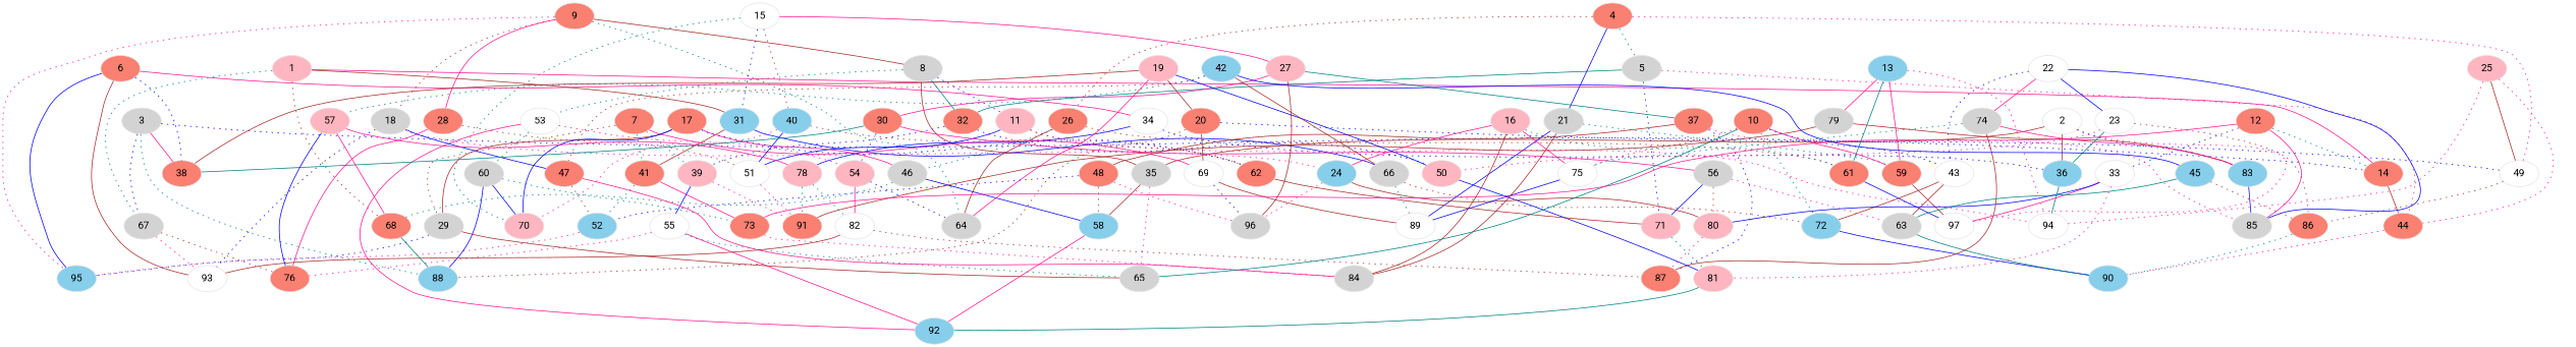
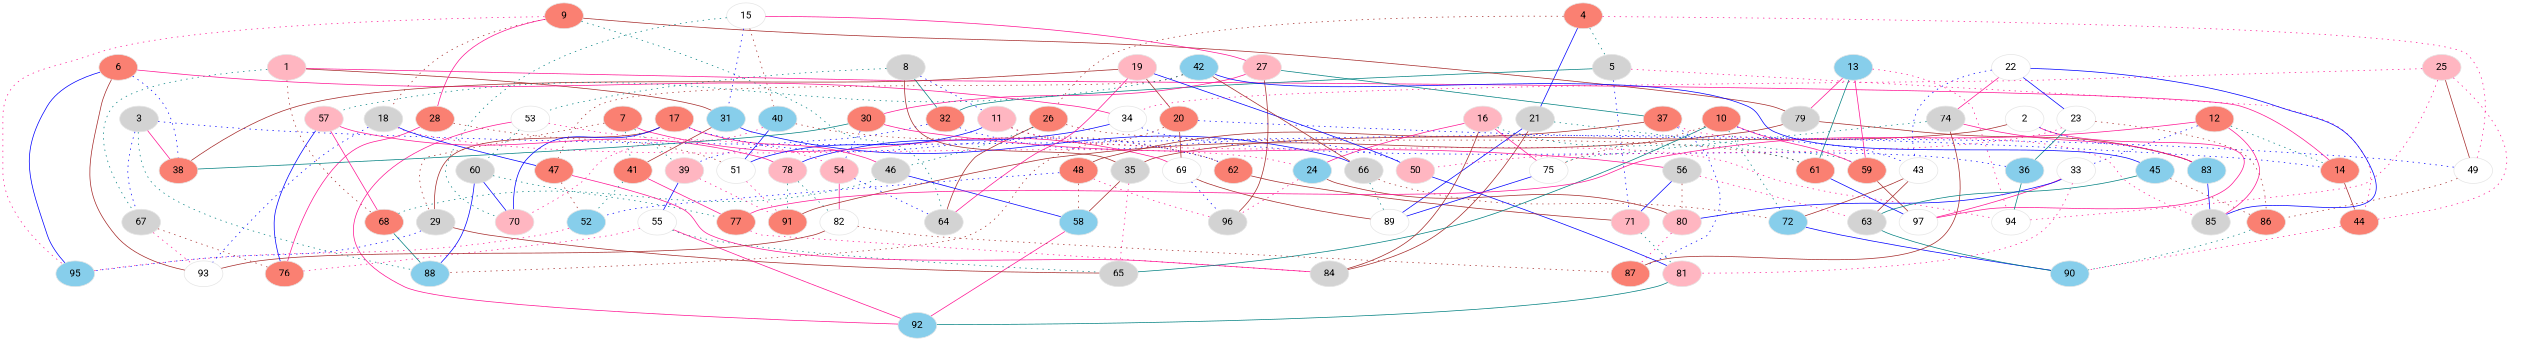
  graph {
    fontname=Roboto
    node [color=gray90 fillcolor=salmon fontname=Roboto style=filled]
    edge [color=deeppink fontname=Roboto style=solid]
    1 [fillcolor=lightpink]
    14
    31 [fillcolor=skyblue]
    67 [fillcolor=lightgrey]
    68
    44
    41
    66 [fillcolor=lightgrey]
    93 [fillcolor=white]
    76
    88 [fillcolor=skyblue]
    2 [fillcolor=white]
    35 [fillcolor=lightgrey]
    36 [fillcolor=skyblue]
    n15 [fillcolor=white label=97]
    83 [fillcolor=skyblue]
    65 [fillcolor=lightgrey]
    58 [fillcolor=skyblue]
    94 [fillcolor=white]
    85 [fillcolor=lightgrey]
    3 [fillcolor=lightgrey]
    38
    5 [fillcolor=lightgrey]
    4
    21 [fillcolor=lightgrey]
    26
    49 [fillcolor=white]
    32
    71 [fillcolor=lightpink]
    59
    84 [fillcolor=lightgrey]
    89 [fillcolor=white]
    64 [fillcolor=lightgrey]
    61
    46 [fillcolor=lightgrey]
    86
    39 [fillcolor=lightpink]
    50 [fillcolor=lightpink]
    90 [fillcolor=skyblue]
    81 [fillcolor=lightpink]
    6
    34 [fillcolor=white]
    95 [fillcolor=skyblue]
    78 [fillcolor=lightpink]
    29 [fillcolor=lightgrey]
    7
    69 [fillcolor=white]
    55 [fillcolor=white]
    91
-   73
+   73 [label=77]
    52 [fillcolor=skyblue]
    96 [fillcolor=lightgrey]
    8 [fillcolor=lightgrey]
    11 [fillcolor=lightpink]
    53 [fillcolor=white]
    51 [fillcolor=white]
    62
    54 [fillcolor=lightpink]
    60 [fillcolor=lightgrey]
    92 [fillcolor=skyblue]
    9
    18 [fillcolor=lightgrey]
    28
    79 [fillcolor=lightgrey]
    24 [fillcolor=skyblue]
    47
    43 [fillcolor=white]
    10
    75 [fillcolor=white]
    72 [fillcolor=skyblue]
    63 [fillcolor=lightgrey]
    12
    33 [fillcolor=white]
    80 [fillcolor=lightpink]
    13 [fillcolor=skyblue]
    15 [fillcolor=white]
    27 [fillcolor=lightpink]
    40 [fillcolor=skyblue]
    70 [fillcolor=lightpink]
    30
    37
    16 [fillcolor=lightpink]
    17
    19 [fillcolor=lightpink]
    20
    22 [fillcolor=white]
    23 [fillcolor=white]
    74 [fillcolor=lightgrey]
    87
    25 [fillcolor=lightpink]
    56 [fillcolor=lightgrey]
    48
    82 [fillcolor=white]
    42 [fillcolor=skyblue]
    45 [fillcolor=skyblue]
    57 [fillcolor=lightpink]
    1 -- 14
    1 -- 31 [color=brown]
    1 -- 67 [color=teal style=dotted]
    1 -- 68 [color=brown style=dotted]
    14 -- 44 [color=brown]
    31 -- 41 [color=brown]
    31 -- 66 [color=blue]
    67 -- 93 [style=dotted]
    67 -- 76 [color=brown style=dotted]
    68 -- 88 [color=teal]
    44 -- 90 [style=dotted]
    41 -- 73
    41 -- 52 [color=teal style=dotted]
    66 -- 89 [color=teal style=dotted]
    66 -- 72 [color=brown style=dotted]
    2 -- 35 [color=brown]
-   2 -- 36 [color=brown]
-   2 -- n15 [style=dotted]
+   2 -- n15
    2 -- 83 [color=blue style=dotted]
    35 -- 65 [style=dotted]
    35 -- 58 [color=brown]
    36 -- 94 [color=teal]
    83 -- 85 [color=blue]
    58 -- 92
    3 -- 14 [color=blue style=dotted]
    3 -- 67 [color=blue style=dotted]
    3 -- 88 [color=teal style=dotted]
    3 -- 38
    5 -- 44 [style=dotted]
    5 -- 32 [color=teal]
    5 -- 71 [color=blue style=dotted]
    4 -- 5 [color=teal style=dotted]
    4 -- 21 [color=blue]
    4 -- 26 [color=brown style=dotted]
    4 -- 49 [style=dotted]
    21 -- 59 [color=teal style=dotted]
    21 -- 84 [color=brown]
    21 -- 89 [color=blue]
    26 -- 64 [color=brown]
    26 -- 61 [color=brown style=dotted]
    26 -- 46 [color=teal style=dotted]
    49 -- 86 [color=brown style=dotted]
    32 -- 39 [color=blue style=dotted]
    32 -- 50 [color=blue style=dotted]
    71 -- 81 [color=teal style=dotted]
    59 -- n15 [color=brown]
    61 -- n15 [color=blue]
    46 -- 68 [color=teal style=dotted]
    46 -- 58 [color=blue]
    86 -- 90 [color=teal style=dotted]
    39 -- 55 [color=blue]
    39 -- 91 [style=dotted]
    50 -- 81 [color=blue]
    81 -- 92 [color=teal]
    6 -- 93 [color=brown]
    6 -- 38 [color=blue style=dotted]
    6 -- 34
    6 -- 95 [color=blue]
    34 -- 36 [color=blue style=dotted]
    34 -- 78 [color=blue]
    78 -- 91 [color=teal style=dotted]
    78 -- 82 [color=teal style=dotted]
    29 -- 65 [color=brown]
    29 -- 95 [color=blue style=dotted]
    7 -- 41 [color=teal style=dotted]
    7 -- 39 [color=teal style=dotted]
    7 -- 29 [color=brown style=dotted]
    7 -- 69
    69 -- 89 [color=brown]
    69 -- 96 [color=blue style=dotted]
    55 -- 76 [style=dotted]
    55 -- 65 [color=teal style=dotted]
    55 -- 92
    73 -- 84 [style=dotted]
    52 -- 95 [style=dotted]
    8 -- 35 [color=brown]
    8 -- 32 [color=teal]
    8 -- 11 [color=blue style=dotted]
    8 -- 53 [color=teal style=dotted]
    11 -- 94 [style=dotted]
    11 -- 51 [color=blue]
    11 -- 62 [color=brown style=dotted]
    53 -- 54 [style=dotted]
    53 -- 60 [color=teal style=dotted]
    53 -- 92
    51 -- 91 [style=dotted]
    62 -- 71 [color=brown]
    54 -- 64 [color=blue style=dotted]
    54 -- 82
    60 -- 88 [color=blue]
    60 -- 73 [color=teal style=dotted]
    60 -- 70 [color=blue]
    9 -- 64 [color=teal style=dotted]
    9 -- 95 [style=dotted]
    9 -- 18 [color=brown style=dotted]
    9 -- 28
-   9 -- 8 [color=brown]
+   9 -- 79 [color=brown]
    18 -- 93 [color=blue style=dotted]
    18 -- 24 [style=dotted]
    18 -- 47 [color=blue]
    28 -- 76
    28 -- 51 [color=brown style=dotted]
    79 -- 83 [color=brown]
    79 -- 91 [color=brown]
    24 -- 96 [style=dotted]
    24 -- 80 [color=brown]
    47 -- 84
    47 -- 52 [color=brown style=dotted]
    43 -- 72 [color=brown]
    43 -- 63 [color=brown]
    10 -- 65 [color=teal]
    10 -- 59
    10 -- 43 [color=blue style=dotted]
    10 -- 75 [color=brown style=dotted]
    10 -- 72 [color=teal style=dotted]
    75 -- 89 [color=blue]
    72 -- 90 [color=blue]
    63 -- 90 [color=teal]
    12 -- 14 [color=teal style=dotted]
    12 -- 85
    12 -- 73
    12 -- 33 [color=blue style=dotted]
    33 -- n15
    33 -- 81 [style=dotted]
    33 -- 80 [color=blue]
    80 -- 87 [style=dotted]
    13 -- 94 [style=dotted]
    13 -- 59
    13 -- 61 [color=teal]
    13 -- 79
    15 -- 31 [color=blue style=dotted]
    15 -- 27
    15 -- 40 [color=brown style=dotted]
    15 -- 70 [color=teal style=dotted]
    27 -- 96 [color=brown]
    27 -- 30
    27 -- 37 [color=teal]
    40 -- 51 [color=blue]
    40 -- 62 [color=brown style=dotted]
    40 -- 70 [style=dotted]
    30 -- 38 [color=teal]
    30 -- 54 [color=blue style=dotted]
    30 -- 56
    37 -- 85 [style=dotted]
    37 -- 87 [color=blue style=dotted]
    37 -- 48 [color=brown]
    16 -- 84 [color=brown]
    16 -- 61 [color=teal style=dotted]
    16 -- 24
    16 -- 75
    17 -- 46
    17 -- 29 [color=brown]
    17 -- 62 [color=blue style=dotted]
    17 -- 70 [color=blue]
    19 -- 38 [color=brown]
    19 -- 64
    19 -- 50 [color=blue]
    19 -- 20 [color=brown]
    20 -- 88 [color=brown style=dotted]
    20 -- 49 [color=blue style=dotted]
    20 -- 69 [color=brown]
    22 -- 85 [color=blue]
    22 -- 43 [color=blue style=dotted]
    22 -- 23 [color=blue]
    22 -- 74
    23 -- 36 [color=teal]
    23 -- 86 [color=brown style=dotted]
    23 -- 50 [style=dotted]
    74 -- 83
    74 -- 75 [color=teal style=dotted]
    74 -- 87 [color=brown]
    25 -- 44 [style=dotted]
    25 -- 94 [style=dotted]
    25 -- 49 [color=brown]
+   25 -- 34 [style=dotted]
    56 -- 71 [color=blue]
    56 -- 63 [style=dotted]
    56 -- 80 [color=brown style=dotted]
    48 -- 58 [color=brown style=dotted]
    48 -- 52 [color=blue style=dotted]
    48 -- 96 [style=dotted]
    82 -- 93 [color=brown]
    82 -- 87 [color=brown style=dotted]
    42 -- 66 [color=brown]
    42 -- 47 [color=brown style=dotted]
    42 -- 45 [color=blue]
    42 -- 57 [color=teal style=dotted]
    45 -- 86 [color=brown style=dotted]
    45 -- 63 [color=teal]
    57 -- 68
    57 -- 76 [color=blue]
    57 -- 78
  }
